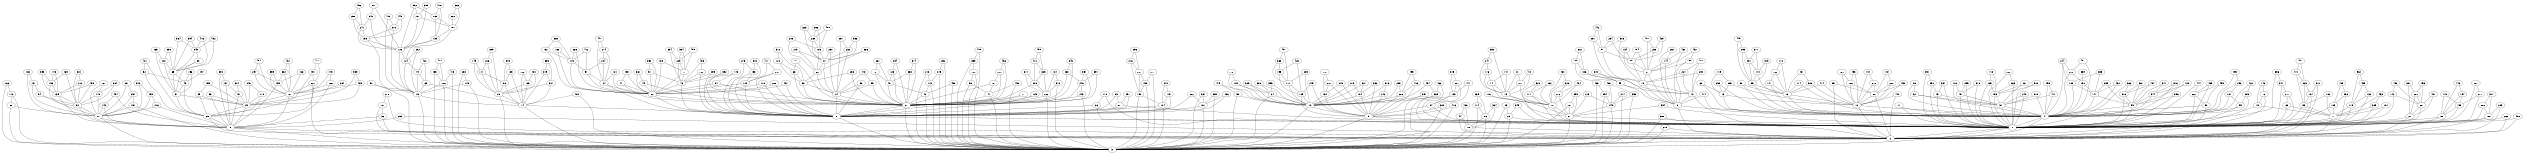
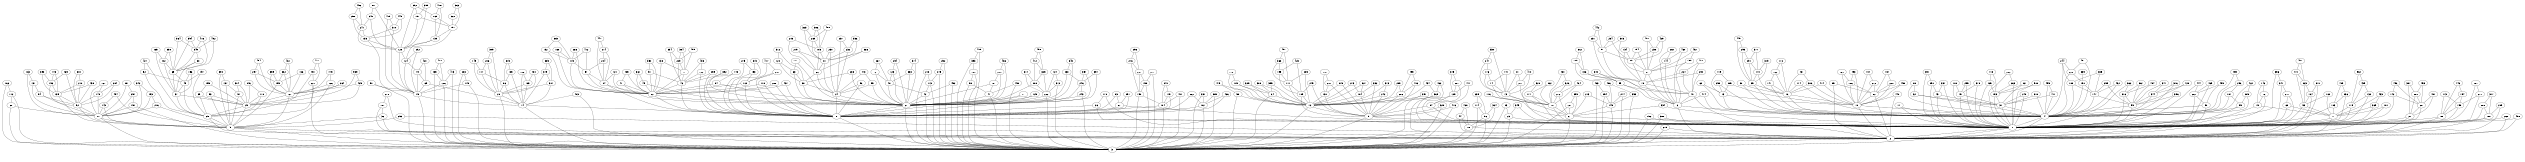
  graph {
    1
    2
    3
    4
    5
    6
    7
    8
    9
    10
    11
    12
    13
    14
    15
    16
    17
    18
    19
    20
    21
    22
    23
    24
    25
    26
    27
    28
    29
    30
    31
    32
    33
    34
    35
    36
    37
    38
    39
    40
    41
    42
    43
    44
    45
    46
    47
    48
    49
    50
    51
    52
    53
    54
    55
    56
    57
    58
    59
    60
    61
    62
    63
    64
    65
    66
    67
    68
    69
    70
    71
    72
    73
    74
    75
    76
    77
    78
    79
    80
    81
    82
    83
    84
    85
    86
    87
    88
    89
    90
    91
    92
    93
    94
    95
    96
    97
    98
    99
    100
    101
    102
    103
    104
    105
    106
    107
    108
    109
    110
    111
    112
    113
    114
    115
    116
    117
    118
    119
    120
    121
    122
    123
    124
    125
    126
    127
    128
    129
    130
    131
    132
    133
    134
    135
    136
    137
    138
    139
    140
    141
    142
    143
    144
    145
    146
    147
    148
    149
    150
    151
    152
    153
    154
    155
    156
    157
    158
    159
    160
    161
    162
    163
    164
    165
    166
    167
    168
    169
    170
    171
    172
    173
    174
    175
    176
    177
    178
    179
    180
    181
    182
    183
    184
    185
    186
    187
    188
    189
    190
    191
+   192
    193
    194
    195
    196
    197
    198
    199
    200
    201
    202
    203
    204
    205
    206
    207
    208
    209
    210
    211
    212
    213
    214
    215
    216
    217
    218
    219
    220
    221
    222
    223
    224
    225
    226
    227
    228
    229
    230
    231
    232
    233
    234
    235
    236
    237
    238
    239
    240
    241
    242
    243
    244
    245
    246
    247
    248
    249
    250
    251
    252
    253
    254
    255
    256
    257
    258
    259
    260
    261
    262
    263
    264
    265
    266
    267
    268
    269
    270
    271
    272
    273
    274
    275
    276
    277
    278
    279
    280
    281
    282
    283
    284
    285
    286
    287
    288
    289
    290
    291
    292
    293
    294
    295
    296
    297
    298
    299
    300
    301
    302
    303
    304
    305
    306
    307
    308
    309
    310
    311
    312
    313
    314
    315
    316
    317
    318
    319
    320
    321
    322
    323
    324
    325
    326
    327
    328
    329
    330
    331
    332
    333
    334
    335
    336
    337
    338
    339
    340
    341
    342
    343
    344
    345
    346
    347
    348
    349
    350
    351
    352
    353
    354
    355
    356
    357
    358
    359
    360
    361
    362
    363
    364
    365
    366
    367
    368
    369
    370
    371
    372
    373
    374
    375
    376
    377
    378
    379
    380
    381
    382
    383
    384
    385
    386
    387
    388
    389
    390
    391
    392
    393
    394
    395
    396
    397
    398
    399
    400
+   401
    403
    404
    405
    406
    407
    408
    409
    410
    411
    412
    413
    414
    415
    416
    417
    418
    419
    420
    421
    422
    423
    424
    425
    426
    427
    428
    429
    430
    431
    432
    433
    434
    435
    436
    437
    438
    n438 [label=939]
    440
    441
    442
    443
    444
    445
    446
    447
    448
    449
    450
    451
    452
    453
    454
    455
    456
    457
    458
    459
    460
    461
    462
    463
    464
    465
    466
    467
    468
    469
    470
    471
    472
    473
    474
    475
    476
    477
    478
    479
    480
    481
    n481 [label=982]
    483
    484
    485
    486
    487
    488
    489
    490
    491
    492
    493
    494
    495
    496
    497
    498
    499
    500
    1 -- 2
    2 -- 3
    3 -- 1
    4 -- 1
    4 -- 2
    5 -- 2
    5 -- 3
    6 -- 2
    6 -- 4
    7 -- 1
    7 -- 2
    8 -- 1
    8 -- 3
    9 -- 1
    9 -- 3
    10 -- 2
    10 -- 4
    11 -- 3
    11 -- 5
    12 -- 3
    12 -- 9
    13 -- 4
    13 -- 10
    14 -- 3
    14 -- 8
    15 -- 3
    15 -- 14
    16 -- 4
    16 -- 10
    17 -- 1
    17 -- 4
    18 -- 2
    18 -- 3
    19 -- 2
    19 -- 7
    20 -- 3
    20 -- 14
    21 -- 3
    21 -- 8
    22 -- 8
    22 -- 21
    23 -- 1
    23 -- 3
    24 -- 8
    24 -- 21
    25 -- 2
    25 -- 5
    26 -- 1
    26 -- 8
    27 -- 1
    27 -- 2
    28 -- 1
    28 -- 27
    29 -- 5
    29 -- 25
    30 -- 4
    30 -- 16
    31 -- 1
    31 -- 4
    32 -- 4
    32 -- 31
    33 -- 3
    33 -- 23
    34 -- 8
    34 -- 22
    35 -- 4
    35 -- 16
    36 -- 2
    36 -- 5
    37 -- 25
    37 -- 29
    38 -- 21
    38 -- 24
    39 -- 25
    39 -- 29
    40 -- 2
    40 -- 6
    41 -- 21
    41 -- 22
    42 -- 3
    42 -- 21
    43 -- 1
    43 -- 31
    44 -- 2
    44 -- 18
    45 -- 21
    45 -- 22
    46 -- 8
    46 -- 22
    47 -- 3
    47 -- 21
    48 -- 21
    48 -- 42
    49 -- 25
    49 -- 37
    50 -- 3
    50 -- 15
    51 -- 22
    51 -- 46
    52 -- 25
    52 -- 49
    53 -- 5
    53 -- 29
    54 -- 1
    54 -- 9
    55 -- 6
    55 -- 40
    56 -- 8
    56 -- 24
    57 -- 22
    57 -- 34
    58 -- 3
    58 -- 12
    59 -- 1
    59 -- 4
    60 -- 3
    60 -- 11
    61 -- 1
    61 -- 3
    62 -- 4
    62 -- 13
    63 -- 21
    63 -- 38
    64 -- 3
    64 -- 12
    65 -- 37
    65 -- 49
    66 -- 24
    66 -- 38
    67 -- 1
    67 -- 8
    68 -- 1
    68 -- 7
    69 -- 14
    69 -- 15
    70 -- 1
    70 -- 61
    71 -- 8
    71 -- 21
    72 -- 21
    72 -- 48
    73 -- 61
    73 -- 70
    74 -- 70
    74 -- 73
    75 -- 1
    75 -- 31
    76 -- 2
    76 -- 19
    77 -- 22
    77 -- 46
    78 -- 6
    78 -- 40
    79 -- 15
    79 -- 69
    80 -- 1
    80 -- 2
    81 -- 24
    81 -- 66
    82 -- 2
    82 -- 10
    83 -- 8
    83 -- 67
    84 -- 21
    84 -- 22
    85 -- 2
    85 -- 82
    86 -- 14
    86 -- 20
    87 -- 6
    87 -- 78
    88 -- 4
    88 -- 32
    89 -- 78
    89 -- 87
    90 -- 1
    90 -- 4
    91 -- 78
    91 -- 89
    92 -- 5
    92 -- 11
    93 -- 2
    93 -- 7
    94 -- 11
    94 -- 92
    95 -- 21
    95 -- 24
    96 -- 3
    96 -- 18
    97 -- 5
    97 -- 29
    98 -- 3
    98 -- 47
    99 -- 2
    99 -- 4
    100 -- 1
    100 -- 2
    101 -- 21
    101 -- 47
    102 -- 8
    102 -- 22
    103 -- 1
    103 -- 7
    104 -- 3
    104 -- 8
    105 -- 9
    105 -- 12
    106 -- 10
    106 -- 82
    107 -- 2
    107 -- 36
    108 -- 31
    108 -- 75
    109 -- 12
    109 -- 64
    110 -- 25
    110 -- 29
    111 -- 12
    111 -- 105
    112 -- 3
    112 -- 60
    113 -- 3
    113 -- 42
    114 -- 3
    114 -- 96
    115 -- 22
    115 -- 57
    116 -- 61
    116 -- 70
    117 -- 20
    117 -- 86
    118 -- 8
    118 -- 22
    119 -- 1
    119 -- 7
    120 -- 38
    120 -- 63
    121 -- 3
    121 -- 61
    122 -- 8
    122 -- 46
    123 -- 21
    123 -- 48
    124 -- 15
    124 -- 79
    125 -- 8
    125 -- 21
    126 -- 3
    126 -- 15
    127 -- 5
    127 -- 29
    128 -- 15
    128 -- 124
    129 -- 1
    129 -- 54
    130 -- 9
    130 -- 12
    131 -- 11
    131 -- 94
    132 -- 1
    132 -- 119
    133 -- 15
    133 -- 128
    134 -- 87
    134 -- 89
    135 -- 5
    135 -- 92
    136 -- 40
    136 -- 55
    137 -- 5
    137 -- 97
    138 -- 22
    138 -- 77
    139 -- 124
    139 -- 128
    140 -- 16
    140 -- 35
    141 -- 4
    141 -- 16
    142 -- 1
    142 -- 28
    143 -- 5
    143 -- 11
    144 -- 6
    144 -- 87
    145 -- 3
    145 -- 61
    146 -- 19
    146 -- 76
    147 -- 4
    147 -- 59
    148 -- 11
    148 -- 92
    149 -- 20
    149 -- 117
    150 -- 3
    150 -- 104
    151 -- 3
    151 -- 11
    152 -- 22
    152 -- 115
    153 -- 8
    153 -- 102
    154 -- 87
    154 -- 89
    155 -- 29
    155 -- 39
    156 -- 37
    156 -- 49
    157 -- 128
    157 -- 139
    158 -- 1
    158 -- 80
    159 -- 6
    159 -- 87
    160 -- 10
    160 -- 106
    161 -- 3
    161 -- 8
    162 -- 16
    162 -- 141
    163 -- 11
    163 -- 131
    164 -- 2
    164 -- 93
    165 -- 139
    165 -- 157
    166 -- 3
    166 -- 112
    167 -- 11
    167 -- 148
    168 -- 22
    168 -- 115
    169 -- 14
    169 -- 20
    170 -- 1
    170 -- 26
    171 -- 21
    171 -- 63
    172 -- 16
    172 -- 162
    173 -- 80
    173 -- 158
    174 -- 4
    174 -- 16
    175 -- 3
    175 -- 15
    176 -- 73
    176 -- 74
    177 -- 1
    177 -- 70
    178 -- 12
    178 -- 109
    179 -- 8
    179 -- 104
    180 -- 3
    180 -- 98
    181 -- 2
    181 -- 7
    182 -- 7
    182 -- 93
    183 -- 66
    183 -- 81
    184 -- 9
    184 -- 12
    185 -- 14
    185 -- 86
    186 -- 14
    186 -- 169
    187 -- 4
    187 -- 99
    188 -- 4
    188 -- 147
    189 -- 55
    189 -- 136
    190 -- 4
    190 -- 147
    191 -- 128
    191 -- 157
+   192 -- 1
+   192 -- 3
    193 -- 1
    193 -- 31
    194 -- 80
    194 -- 158
    195 -- 105
    195 -- 111
    196 -- 92
    196 -- 135
+   197 -- 25
    197 -- 49
    198 -- 3
    198 -- 150
    199 -- 5
    199 -- 127
    200 -- 21
    200 -- 101
    201 -- 9
    201 -- 130
    202 -- 37
    202 -- 65
    203 -- 66
    203 -- 183
    204 -- 34
    204 -- 57
    205 -- 4
    205 -- 99
    206 -- 20
    206 -- 117
    207 -- 1
    207 -- 129
    208 -- 1
    208 -- 100
    209 -- 2
    209 -- 100
    210 -- 92
    210 -- 135
    211 -- 1
    211 -- 158
    212 -- 10
    212 -- 82
    213 -- 61
    213 -- 145
    214 -- 34
    214 -- 204
    215 -- 9
    215 -- 130
    216 -- 5
    216 -- 11
    217 -- 1
    217 -- 68
    218 -- 3
    218 -- 113
    219 -- 66
    219 -- 81
    220 -- 10
    220 -- 82
    221 -- 2
    221 -- 25
    222 -- 3
    222 -- 21
    223 -- 93
    223 -- 164
    224 -- 40
    224 -- 78
    225 -- 1
    225 -- 193
    226 -- 5
    226 -- 127
    227 -- 150
    227 -- 198
    228 -- 4
    228 -- 190
    229 -- 46
    229 -- 77
    230 -- 24
    230 -- 81
    231 -- 78
    231 -- 91
    232 -- 24
    232 -- 81
    233 -- 21
    233 -- 38
    234 -- 89
    234 -- 91
    235 -- 3
    235 -- 126
    236 -- 1
    236 -- 103
    237 -- 24
    237 -- 232
    238 -- 87
    238 -- 89
    239 -- 96
    239 -- 114
    240 -- 104
    240 -- 179
    241 -- 128
    241 -- 133
    242 -- 9
    242 -- 12
    243 -- 3
    243 -- 21
    244 -- 4
    244 -- 188
    244 -- 228
    245 -- 3
    245 -- 113
    246 -- 21
    246 -- 243
    247 -- 73
    247 -- 176
    248 -- 1
    248 -- 31
    249 -- 9
    249 -- 105
    250 -- 1
    250 -- 43
    251 -- 8
    251 -- 67
    252 -- 3
    252 -- 245
    253 -- 2
    253 -- 5
    254 -- 3
    254 -- 145
    255 -- 1
    255 -- 75
    256 -- 4
    256 -- 187
    257 -- 11
    257 -- 151
    258 -- 4
    258 -- 13
    259 -- 8
    259 -- 46
    260 -- 6
    260 -- 144
    261 -- 1
    261 -- 90
    262 -- 8
    262 -- 161
    263 -- 1
    263 -- 193
    264 -- 29
-   221 -- 127
+   264 -- 127
    265 -- 37
    265 -- 202
    266 -- 22
    266 -- 115
    267 -- 48
    267 -- 72
    268 -- 1
    268 -- 2
    269 -- 81
    269 -- 183
    270 -- 2
    270 -- 107
    271 -- 70
    271 -- 73
    272 -- 61
    272 -- 70
    273 -- 12
    273 -- 184
    274 -- 3
    274 -- 145
    275 -- 8
    275 -- 153
    276 -- 150
    276 -- 227
    277 -- 3
    277 -- 198
    278 -- 130
    278 -- 201
    279 -- 2
    279 -- 3
    280 -- 27
    280 -- 28
    281 -- 8
    281 -- 102
    282 -- 1
    282 -- 263
    283 -- 3
    283 -- 175
    284 -- 92
    284 -- 148
    285 -- 12
    285 -- 111
    286 -- 9
    286 -- 12
    287 -- 1
    287 -- 211
    288 -- 8
    288 -- 22
    289 -- 12
    289 -- 286
    290 -- 40
    290 -- 78
    291 -- 35
    291 -- 140
    292 -- 15
    292 -- 124
    293 -- 11
    293 -- 216
    294 -- 21
    294 -- 123
    295 -- 35
    295 -- 291
    296 -- 227
    296 -- 276
    297 -- 127
    297 -- 199
    298 -- 133
    298 -- 241
    299 -- 59
    299 -- 147
    300 -- 92
    300 -- 210
    301 -- 37
    301 -- 65
    302 -- 136
    302 -- 189
    303 -- 78
    303 -- 91
    304 -- 29
    304 -- 97
    305 -- 10
    305 -- 13
    306 -- 10
    306 -- 16
    307 -- 14
    307 -- 20
    308 -- 21
    308 -- 222
    309 -- 20
    309 -- 206
    310 -- 15
    310 -- 133
    311 -- 73
    311 -- 271
    312 -- 38
    312 -- 120
    313 -- 12
    313 -- 242
    314 -- 222
    314 -- 308
    315 -- 86
    315 -- 185
    316 -- 1
    316 -- 59
    317 -- 100
    317 -- 208
    318 -- 4
    318 -- 31
    319 -- 35
    319 -- 140
    320 -- 1
    320 -- 177
    321 -- 31
    321 -- 193
    322 -- 70
    322 -- 177
    323 -- 81
    323 -- 269
    324 -- 18
    324 -- 96
    325 -- 222
    325 -- 308
    326 -- 70
    326 -- 272
    327 -- 12
    327 -- 184
    328 -- 3
    328 -- 9
    329 -- 12
    329 -- 64
    330 -- 73
    330 -- 247
    331 -- 3
    331 -- 161
    332 -- 9
    332 -- 184
    333 -- 21
    333 -- 48
    334 -- 1
    334 -- 61
    335 -- 147
    335 -- 188
    336 -- 81
    336 -- 232
    337 -- 1
    337 -- 43
    338 -- 21
    338 -- 246
    339 -- 190
    340 -- 128
    340 -- 241
    341 -- 1
    341 -- 217
    342 -- 11
    342 -- 293
    343 -- 21
    343 -- 338
    344 -- 4
    344 -- 59
    345 -- 1
    345 -- 23
    346 -- 29
    346 -- 110
    347 -- 59
    347 -- 344
    348 -- 6
    348 -- 55
    349 -- 65
    349 -- 301
    350 -- 22
    350 -- 51
    351 -- 9
    351 -- 12
    352 -- 128
    352 -- 165
    352 -- 191
    353 -- 3
    353 -- 145
    354 -- 46
    354 -- 229
    355 -- 128
    355 -- 191
    356 -- 1
    356 -- 341
    357 -- 21
    357 -- 246
    358 -- 65
    358 -- 202
    359 -- 127
    359 -- 199
    360 -- 157
    361 -- 22
    361 -- 45
    362 -- 1
    362 -- 316
    363 -- 157
    363 -- 360
    364 -- 65
    364 -- 349
    365 -- 1
    365 -- 7
    366 -- 66
    366 -- 81
    367 -- 59
    367 -- 316
    368 -- 111
    368 -- 195
    369 -- 3
    369 -- 12
    370 -- 2
    370 -- 164
    371 -- 128
    371 -- 340
    372 -- 3
    372 -- 222
    373 -- 8
    373 -- 153
    374 -- 21
    374 -- 333
    375 -- 129
    375 -- 207
    376 -- 4
    376 -- 344
    377 -- 140
    377 -- 291
    378 -- 1
    378 -- 75
    379 -- 14
    379 -- 307
    380 -- 1
    380 -- 3
    381 -- 11
    381 -- 257
    382 -- 127
    382 -- 199
    383 -- 115
    383 -- 152
    384 -- 77
    384 -- 229
    385 -- 307
    385 -- 379
    386 -- 183
    386 -- 269
    387 -- 27
    387 -- 280
    388 -- 12
    388 -- 64
    389 -- 3
    389 -- 161
    390 -- 5
    390 -- 137
    391 -- 1
    391 -- 250
    392 -- 8
    392 -- 46
    393 -- 3
    393 -- 180
    394 -- 65
    394 -- 349
    395 -- 12
    395 -- 64
    396 -- 1
    396 -- 59
    397 -- 21
    397 -- 246
    398 -- 135
    398 -- 196
    399 -- 61
    399 -- 121
    400 -- 40
    400 -- 224
+   401 -- 3
+   401 -- 104
    403 -- 3
    403 -- 14
    404 -- 10
    404 -- 212
    405 -- 3
    405 -- 393
    406 -- 9
    406 -- 286
    407 -- 87
    407 -- 238
    408 -- 126
    408 -- 235
    409 -- 103
    409 -- 236
    410 -- 73
    410 -- 271
    411 -- 4
    411 -- 31
    412 -- 57
    412 -- 115
    413 -- 3
    413 -- 126
    414 -- 10
    414 -- 16
    415 -- 15
    415 -- 310
    416 -- 65
    416 -- 349
    417 -- 102
    417 -- 281
    418 -- 193
    418 -- 225
    419 -- 13
    419 -- 305
    420 -- 69
    420 -- 79
    421 -- 22
    421 -- 34
    422 -- 4
    422 -- 205
    423 -- 105
    423 -- 195
    424 -- 222
    424 -- 372
    425 -- 29
    425 -- 127
    426 -- 127
    426 -- 199
    427 -- 25
    427 -- 52
    428 -- 59
    428 -- 344
    429 -- 89
    429 -- 238
    430 -- 70
    430 -- 326
    431 -- 16
    431 -- 306
    432 -- 4
    432 -- 147
    433 -- 7
    433 -- 365
    434 -- 12
    434 -- 369
    435 -- 119
    435 -- 132
    436 -- 21
    436 -- 200
    437 -- 8
    437 -- 22
    438 -- 92
    438 -- 135
    n438 -- 29
    n438 -- 425
    440 -- 2
    440 -- 10
    441 -- 73
    441 -- 74
    442 -- 91
    442 -- 231
    443 -- 135
    443 -- 196
    444 -- 1
    444 -- 261
    445 -- 133
    445 -- 310
    446 -- 80
    446 -- 194
    447 -- 34
    447 -- 214
    448 -- 21
    448 -- 84
    449 -- 35
    449 -- 295
    450 -- 10
    450 -- 82
    451 -- 25
    451 -- 221
    452 -- 3
    452 -- 42
    453 -- 28
    453 -- 280
    454 -- 127
    454 -- 297
    455 -- 4
    455 -- 411
    456 -- 28
    456 -- 142
    457 -- 111
    457 -- 368
    458 -- 1
    458 -- 2
    459 -- 4
    459 -- 256
    460 -- 6
    460 -- 144
    461 -- 127
    461 -- 382
    462 -- 3
    462 -- 369
    463 -- 3
    463 -- 254
    464 -- 70
    464 -- 272
    465 -- 1
    465 -- 261
    466 -- 8
    466 -- 161
    467 -- 87
    467 -- 159
    468 -- 18
    468 -- 44
    469 -- 92
    469 -- 196
    470 -- 93
    470 -- 223
    471 -- 221
    471 -- 451
    472 -- 308
    472 -- 325
    473 -- 24
    473 -- 95
    474 -- 4
    474 -- 6
    475 -- 127
    475 -- 226
    476 -- 3
    476 -- 9
    477 -- 54
    477 -- 129
    478 -- 139
    478 -- 165
    479 -- 12
    479 -- 58
    480 -- 20
    480 -- 169
    481 -- 27
    481 -- 28
    n481 -- 119
    n481 -- 435
    483 -- 46
    483 -- 122
    484 -- 59
    484 -- 316
    485 -- 22
    485 -- 41
    486 -- 145
    486 -- 353
    487 -- 82
    487 -- 220
    488 -- 183
    488 -- 269
    489 -- 77
    489 -- 229
    490 -- 3
    490 -- 47
    491 -- 4
    491 -- 228
    492 -- 65
    492 -- 349
    493 -- 10
    493 -- 106
    494 -- 5
    494 -- 143
    495 -- 286
    495 -- 406
    496 -- 241
    496 -- 298
    497 -- 223
    497 -- 470
    498 -- 325
    498 -- 472
    499 -- 90
    499 -- 261
    500 -- 1
    500 -- 193
  }
